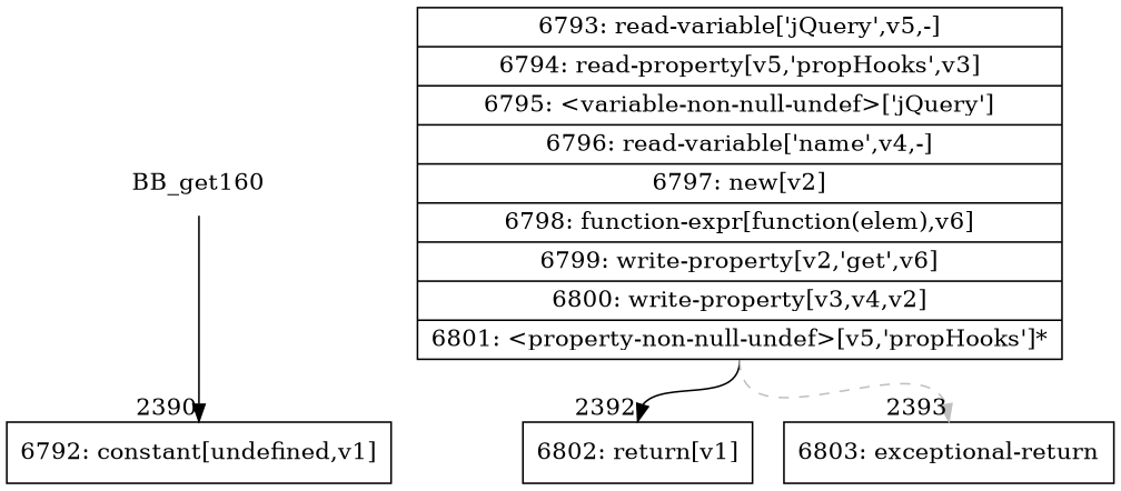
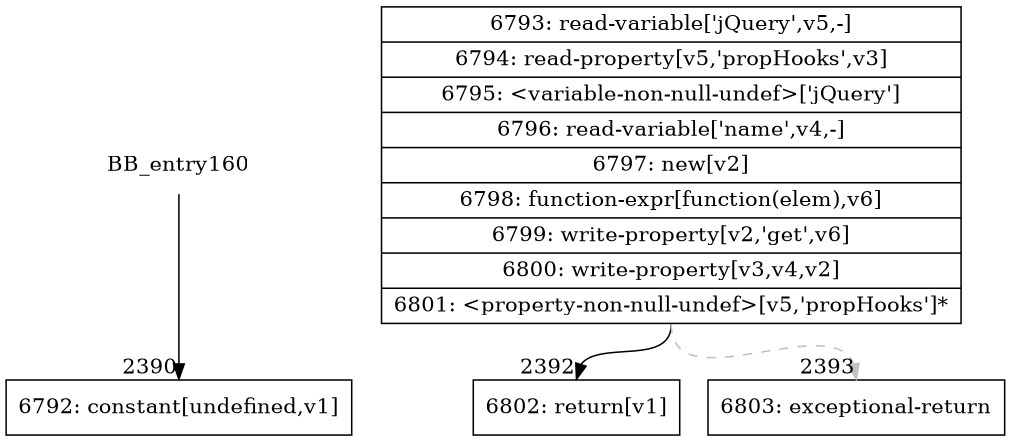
  digraph {
    rankdir=TD
    node [shape=record]
    edge [headport=n style=solid tailport=s]
-   BB_entry160 [shape=none label=BB_get160]
+   BB_entry160 [shape=none]
    n2 [label="{6792: constant[undefined,v1]}"]
    n3 [label="{6793: read-variable['jQuery',v5,-]|6794: read-property[v5,'propHooks',v3]|6795: \<variable-non-null-undef\>['jQuery']|6796: read-variable['name',v4,-]|6797: new[v2]|6798: function-expr[function(elem),v6]|6799: write-property[v2,'get',v6]|6800: write-property[v3,v4,v2]|6801: \<property-non-null-undef\>[v5,'propHooks']*}"]
    n4 [label="{6802: return[v1]}"]
    n5 [label="{6803: exceptional-return}"]
    BB_entry160 -> n2 [headlabel="    2390"]
    n3 -> n4 [headlabel="      2392"]
    n3 -> n5 [color=gray headlabel="      2393" style=dashed]
  }
